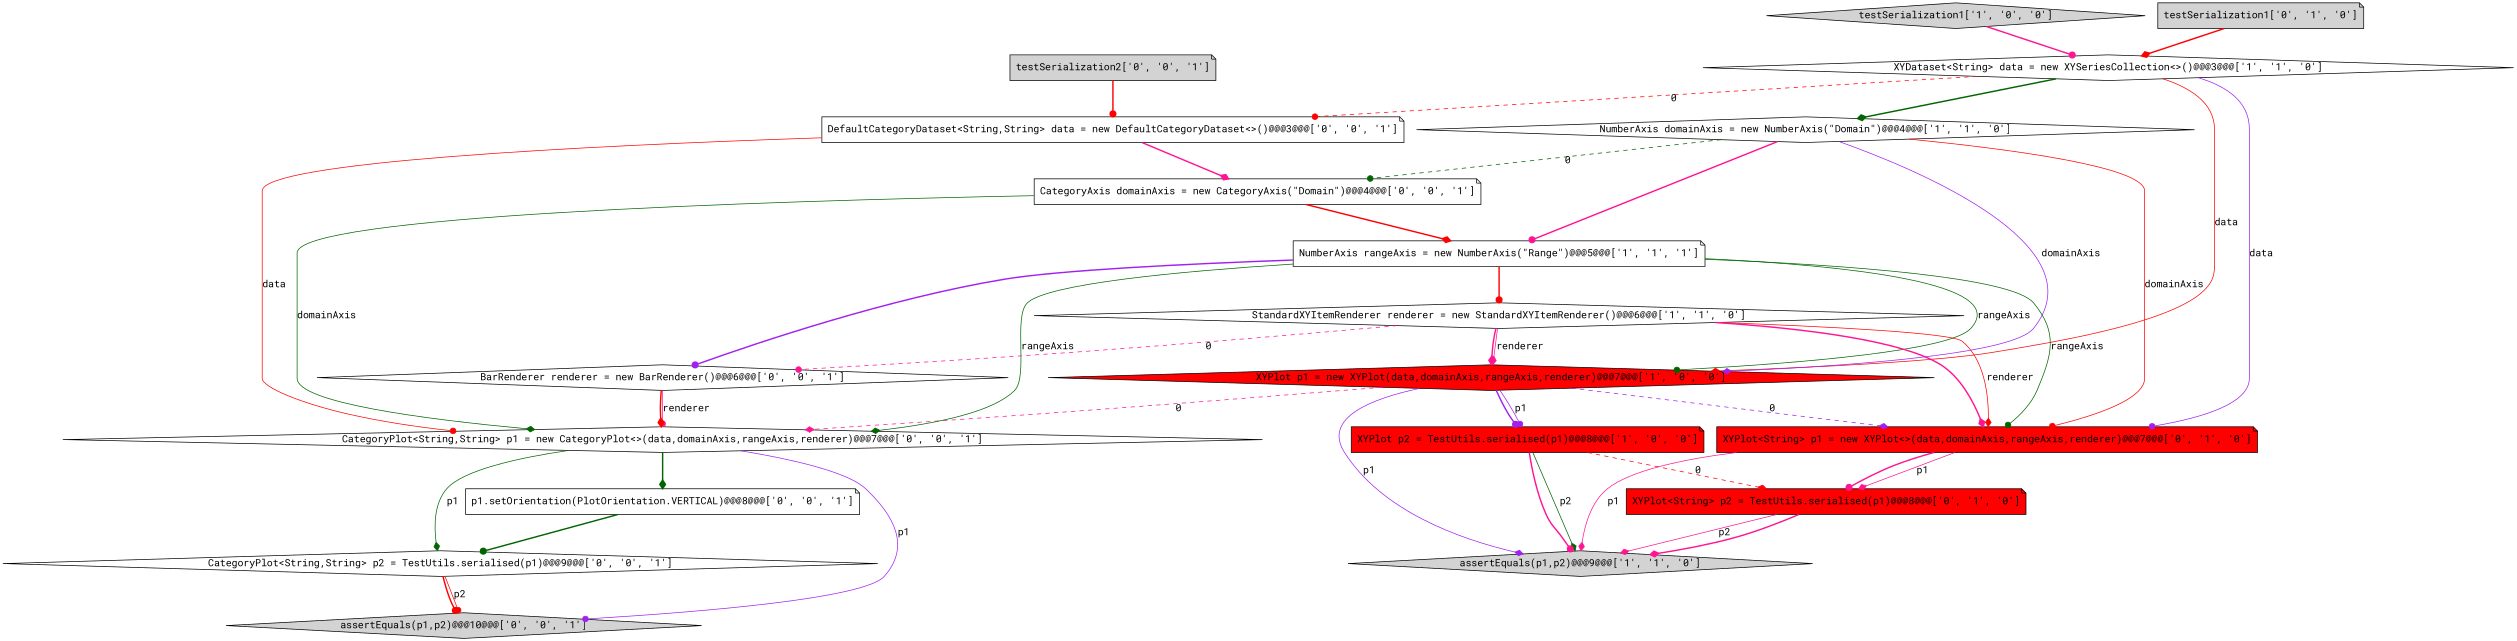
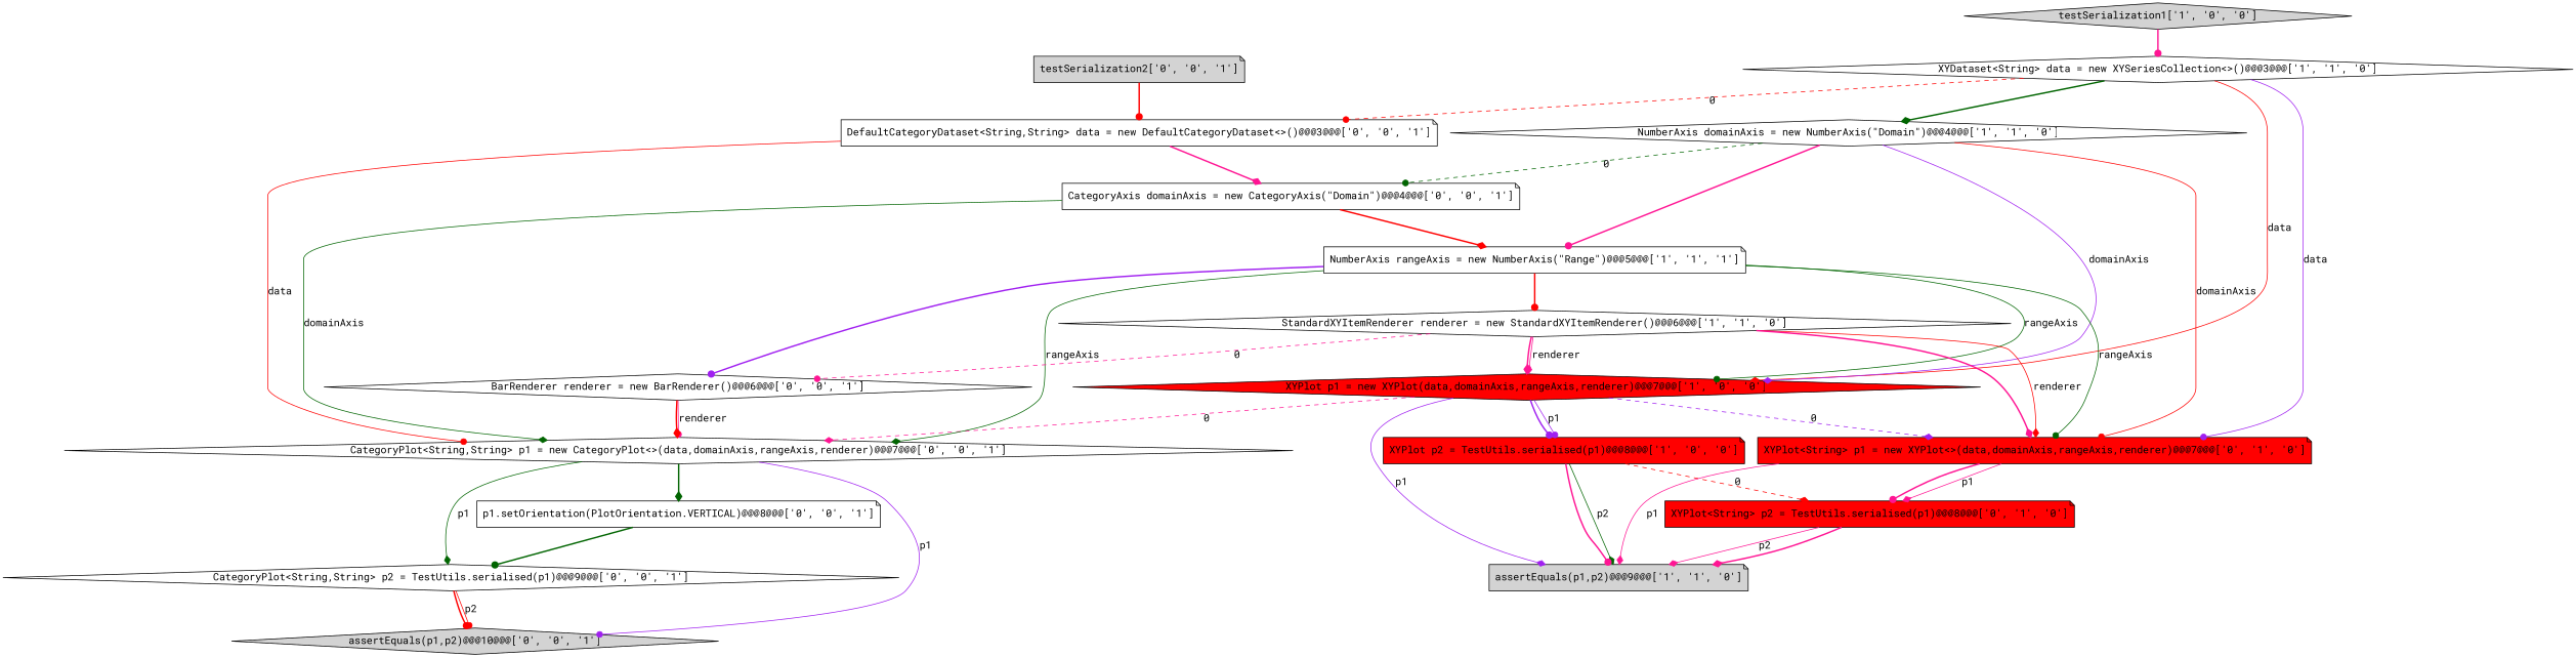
  digraph {
    fontname="Roboto Mono"
    node [fillcolor=white fontname="Roboto Mono" shape=diamond style=filled]
    edge [arrowhead=diamond color=deeppink fontname="Roboto Mono" style=solid]
    n1 [label="CategoryPlot<String,String> p2 = TestUtils.serialised(p1)@@@9@@@['0', '0', '1']"]
    n2 [fillcolor=lightgray label="assertEquals(p1,p2)@@@10@@@['0', '0', '1']"]
    n3 [fillcolor=red label="XYPlot<String> p1 = new XYPlot<>(data,domainAxis,rangeAxis,renderer)@@@7@@@['0', '1', '0']" shape=note]
    n4 [fillcolor=red label="XYPlot<String> p2 = TestUtils.serialised(p1)@@@8@@@['0', '1', '0']" shape=note]
-   n5 [fillcolor=lightgray label="assertEquals(p1,p2)@@@9@@@['1', '1', '0']"]
+   n5 [fillcolor=lightgray label="assertEquals(p1,p2)@@@9@@@['1', '1', '0']" shape=note]
    n6 [fillcolor=red label="XYPlot p2 = TestUtils.serialised(p1)@@@8@@@['1', '0', '0']" shape=note]
    n7 [fillcolor=lightgray label="testSerialization1['1', '0', '0']"]
    n8 [label="XYDataset<String> data = new XYSeriesCollection<>()@@@3@@@['1', '1', '0']"]
    n9 [fillcolor=red label="XYPlot p1 = new XYPlot(data,domainAxis,rangeAxis,renderer)@@@7@@@['1', '0', '0']"]
    n10 [label="DefaultCategoryDataset<String,String> data = new DefaultCategoryDataset<>()@@@3@@@['0', '0', '1']" shape=note]
    n11 [label="NumberAxis domainAxis = new NumberAxis(\"Domain\")@@@4@@@['1', '1', '0']"]
-   n12 [fillcolor=lightgray label="testSerialization1['0', '1', '0']" shape=note]
    n13 [label="NumberAxis rangeAxis = new NumberAxis(\"Range\")@@@5@@@['1', '1', '1']" shape=note]
    n14 [label="BarRenderer renderer = new BarRenderer()@@@6@@@['0', '0', '1']"]
    n15 [label="CategoryPlot<String,String> p1 = new CategoryPlot<>(data,domainAxis,rangeAxis,renderer)@@@7@@@['0', '0', '1']"]
    n16 [label="StandardXYItemRenderer renderer = new StandardXYItemRenderer()@@@6@@@['1', '1', '0']"]
    n17 [label="p1.setOrientation(PlotOrientation.VERTICAL)@@@8@@@['0', '0', '1']" shape=note]
    n18 [label="CategoryAxis domainAxis = new CategoryAxis(\"Domain\")@@@4@@@['0', '0', '1']" shape=note]
    n19 [fillcolor=lightgray label="testSerialization2['0', '0', '1']" shape=note]
    n1 -> n2 [arrowhead=dot color=red label=p2]
    n1 -> n2 [arrowhead=dot color=red style=bold]
    n3 -> n4 [label=p1]
    n3 -> n4 [arrowhead=dot style=bold]
    n3 -> n5 [label=p1]
    n4 -> n5 [label=p2]
    n4 -> n5 [style=bold]
    n6 -> n4 [color=red label=0 style=dashed]
    n6 -> n5 [color=darkgreen label=p2]
    n6 -> n5 [arrowhead=dot style=bold]
    n7 -> n8 [arrowhead=dot style=bold]
    n8 -> n3 [arrowhead=dot color=purple label=data]
    n8 -> n9 [color=red label=data]
    n8 -> n10 [arrowhead=dot color=red label=0 style=dashed]
    n8 -> n11 [color=darkgreen style=bold]
    n9 -> n3 [color=purple label=0 style=dashed]
    n9 -> n5 [color=purple label=p1]
    n9 -> n6 [arrowhead=dot color=purple style=bold]
    n9 -> n6 [arrowhead=dot color=purple label=p1]
    n9 -> n15 [label=0 style=dashed]
    n10 -> n15 [arrowhead=dot color=red label=data]
    n10 -> n18 [style=bold]
    n11 -> n3 [arrowhead=dot color=red label=domainAxis]
    n11 -> n9 [color=purple label=domainAxis]
    n11 -> n13 [arrowhead=dot style=bold]
    n11 -> n18 [arrowhead=dot color=darkgreen label=0 style=dashed]
-   n12 -> n8 [color=red style=bold]
    n13 -> n3 [arrowhead=dot color=darkgreen label=rangeAxis]
    n13 -> n9 [arrowhead=dot color=darkgreen label=rangeAxis]
    n13 -> n14 [arrowhead=dot color=purple style=bold]
    n13 -> n15 [color=darkgreen label=rangeAxis]
    n13 -> n16 [arrowhead=dot color=red style=bold]
    n14 -> n15 [arrowhead=dot label=renderer]
    n14 -> n15 [color=red style=bold]
    n15 -> n1 [color=darkgreen label=p1]
    n15 -> n2 [arrowhead=dot color=purple label=p1]
    n15 -> n17 [color=darkgreen style=bold]
    n16 -> n3 [color=red label=renderer]
    n16 -> n3 [style=bold]
    n16 -> n9 [style=bold]
    n16 -> n9 [label=renderer]
    n16 -> n14 [arrowhead=dot label=0 style=dashed]
    n17 -> n1 [arrowhead=dot color=darkgreen style=bold]
    n18 -> n13 [color=red style=bold]
    n18 -> n15 [color=darkgreen label=domainAxis]
    n19 -> n10 [arrowhead=dot color=red style=bold]
  }
